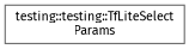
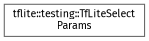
  digraph {
    rankdir=LR
    fontname="Fira Sans"
-   n1 [color=grey40 fillcolor=white fontname="Fira Sans" fontsize=10 height=0.2 label="testing::testing::TfLiteSelect\lParams" shape=box style=filled width=0.4]
+   n1 [color=grey40 fillcolor=white fontname="Fira Sans" fontsize=10 height=0.2 label="tflite::testing::TfLiteSelect\lParams" shape=box style=filled width=0.4]
  }
